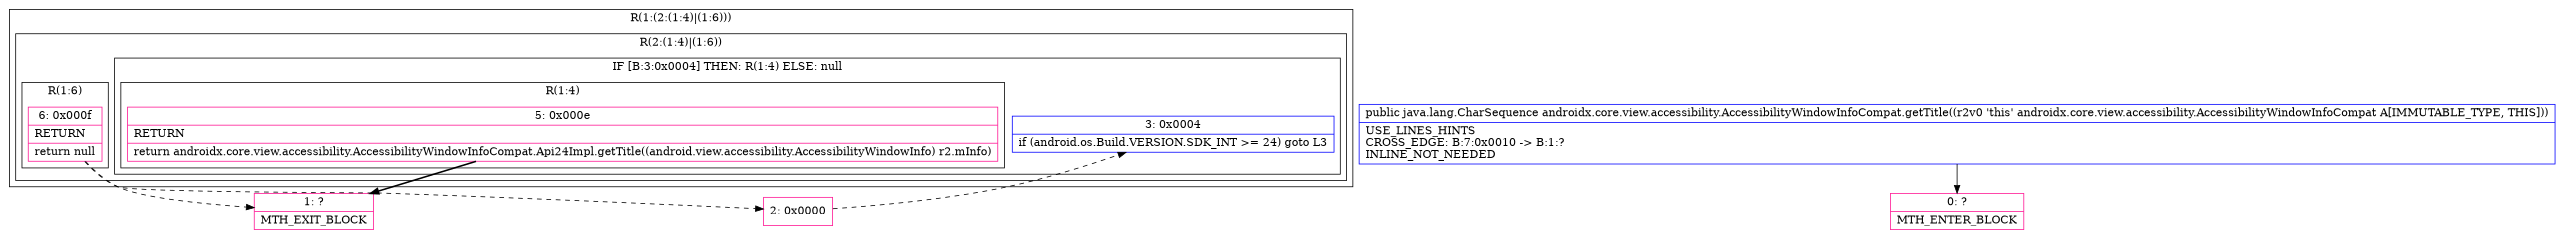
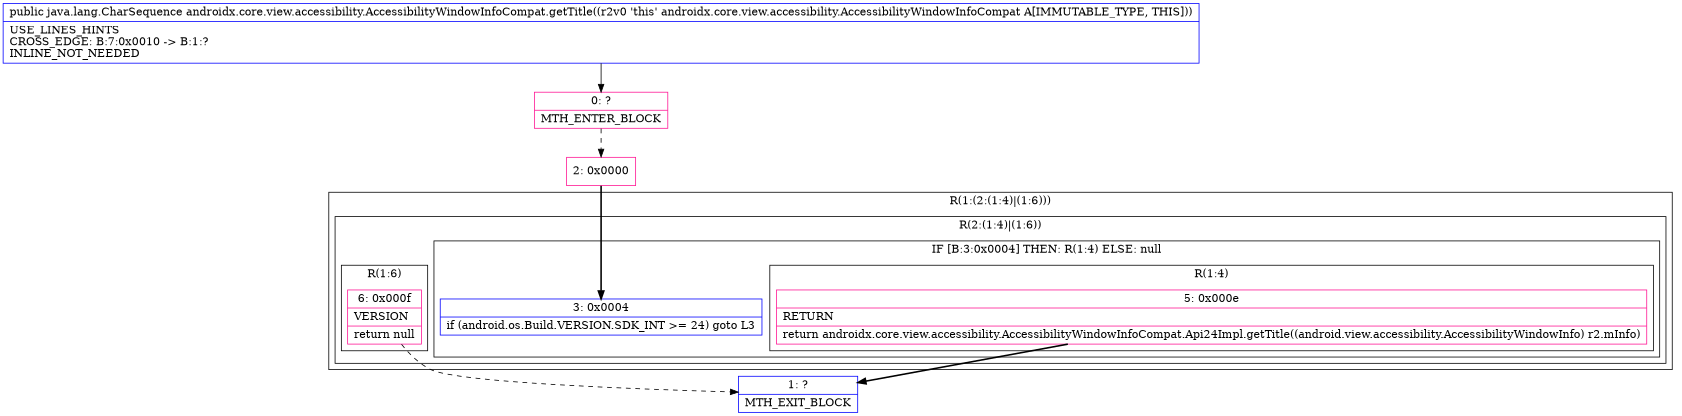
  digraph {
    node [color=deeppink shape=record]
    edge [style=bold]
    n1 [label="{5\:\ 0x000e|RETURN\l|return androidx.core.view.accessibility.AccessibilityWindowInfoCompat.Api24Impl.getTitle((android.view.accessibility.AccessibilityWindowInfo) r2.mInfo)\l}"]
    n2 [color=blue label="{3\:\ 0x0004|if (android.os.Build.VERSION.SDK_INT \>= 24) goto L3\l}"]
-   n3 [label="{6\:\ 0x000f|RETURN\l|return null\l}"]
-   n4 [label="{1\:\ ?|MTH_EXIT_BLOCK\l}"]
+   n3 [label="{6\:\ 0x000f|VERSION\l|return null\l}"]
+   n4 [color=blue label="{1\:\ ?|MTH_EXIT_BLOCK\l}"]
    n5 [label="{0\:\ ?|MTH_ENTER_BLOCK\l}"]
    n6 [label="{2\:\ 0x0000}"]
    n7 [color=blue label="{public java.lang.CharSequence androidx.core.view.accessibility.AccessibilityWindowInfoCompat.getTitle((r2v0 'this' androidx.core.view.accessibility.AccessibilityWindowInfoCompat A[IMMUTABLE_TYPE, THIS]))  | USE_LINES_HINTS\lCROSS_EDGE: B:7:0x0010 \-\> B:1:?\lINLINE_NOT_NEEDED\l}"]
    subgraph cluster_1 {
      label="R(1:(2:(1:4)|(1:6)))"
      subgraph cluster_2 {
        label="R(2:(1:4)|(1:6))"
        subgraph cluster_3 {
          label="IF [B:3:0x0004] THEN: R(1:4) ELSE: null"
          n2
          subgraph cluster_4 {
            label="R(1:4)"
            n1
          }
        }
        subgraph cluster_5 {
          label="R(1:6)"
          n3
        }
      }
    }
    n1 -> n4
    n3 -> n4 [style=dashed]
-   n3 -> n6 [style=dashed]
-   n6 -> n2 [style=dashed]
+   n5 -> n6 [style=dashed]
+   n6 -> n2
    n7 -> n5 [style=solid]
  }
